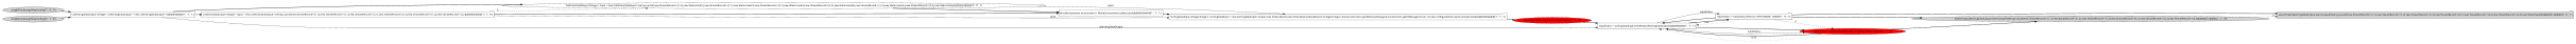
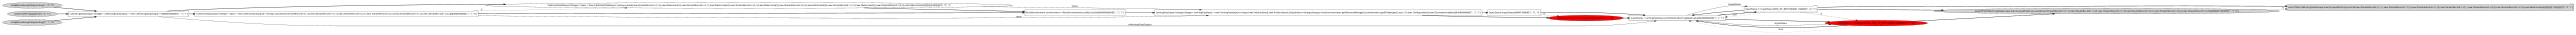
  digraph {
    fontname="Noto Sans"
    rankdir=LR
    node [fillcolor=white fontname="Noto Sans" shape=folder style=filled]
    edge [fontname="Noto Sans" style=bold]
    n1 [label="inputStatus = sortingDataInput.emitNext(collectingDataOutput)@@@9@@@['1', '1', '1']"]
    n2 [label="inputStatus != InputStatus.END_OF_INPUT@@@11@@@['1', '0', '1']"]
    n3 [fillcolor=red label="inputStatus != DataInputStatus.END_OF_INPUT@@@11@@@['0', '1', '0']" shape=ellipse]
    n4 [fillcolor=lightgray label="assertThat(collectingDataOutput.events,equalTo(Arrays.asList(new StreamRecord<>(1,1),new StreamRecord<>(1,2),new StreamRecord<>(1,3),new StreamRecord<>(2,1),new StreamRecord<>(2,2),new StreamRecord<>(2,3),new Watermark(6))))@@@12@@@['0', '0', '1']"]
    n5 [fillcolor=lightgray label="assertThat(collectingDataOutput.events,equalTo(Arrays.asList(new StreamRecord<>(1,1),new StreamRecord<>(1,2),new StreamRecord<>(1,3),new StreamRecord<>(2,1),new StreamRecord<>(2,2),new StreamRecord<>(2,3))))@@@12@@@['1', '1', '0']" shape=ellipse]
+   n6 [label="InputStatus inputStatus@@@7@@@['1', '0', '1']"]
    n7 [fillcolor=red label="DataInputStatus inputStatus@@@7@@@['0', '1', '0']" shape=ellipse]
    n8 [fillcolor=lightgray label="simpleFixedLengthKeySorting['1', '0', '0']" shape=ellipse]
    n9 [label="CollectingDataOutput<Integer> collectingDataOutput = new CollectingDataOutput<>()@@@3@@@['1', '1', '1']"]
    n10 [label="CollectionDataInput<Integer> input = new CollectionDataInput<>(Arrays.asList(new StreamRecord<>(1,3),new Watermark(1),new StreamRecord<>(1,1),new Watermark(2),new StreamRecord<>(2,1),new Watermark(3),new StreamRecord<>(2,3),new Watermark(4),new StreamRecord<>(1,2),new Watermark(5),new StreamRecord<>(2,2),new Watermark(6)))@@@4@@@['0', '0', '1']" shape=ellipse]
    n11 [label="CollectionDataInput<Integer> input = new CollectionDataInput<>(Arrays.asList(new StreamRecord<>(1,3),new StreamRecord<>(1,1),new StreamRecord<>(2,1),new StreamRecord<>(2,3),new StreamRecord<>(1,2),new StreamRecord<>(2,2)))@@@4@@@['1', '1', '0']"]
+   n12 [fillcolor=lightgray label="watermarkPropagation['0', '0', '1']" shape=ellipse]
    n13 [fillcolor=lightgray label="simpleFixedLengthKeySorting['0', '1', '0']" shape=ellipse]
    n14 [label="MockEnvironment environment = MockEnvironment.builder().build()@@@5@@@['1', '1', '1']"]
    n15 [label="SortingDataInput<Integer,Integer> sortingDataInput = new SortingDataInput<>(input,new IntSerializer(),new IntSerializer(),(KeySelector<Integer,Integer>)null,environment.getMemoryManager(),environment.getIOManager(),true,1.0,new Configuration(),new DummyInvokable())@@@6@@@['1', '1', '1']"]
    n1 -> n2 [label=inputStatus style=solid]
    n1 -> n2
    n1 -> n3
    n1 -> n3 [label=inputStatus style=solid]
    n2 -> n1 [label=true style=dotted]
    n2 -> n1
    n2 -> n3 [label=0 style=dashed]
    n2 -> n4
    n2 -> n5
    n3 -> n1
    n3 -> n1 [label=true style=dotted]
    n3 -> n5
    n5 -> n4 [label=0 style=dashed]
+   n6 -> n1
+   n6 -> n7 [label=0 style=dashed]
    n7 -> n1
    n8 -> n9
    n9 -> n1 [label=collectingDataOutput style=solid]
    n9 -> n10
    n9 -> n11
    n10 -> n14
    n10 -> n15 [label=input style=solid]
    n11 -> n10 [label=0 style=dashed]
    n11 -> n14
    n11 -> n15 [label=input style=solid]
+   n12 -> n9
    n13 -> n9
    n14 -> n15
+   n15 -> n6
    n15 -> n7
  }
